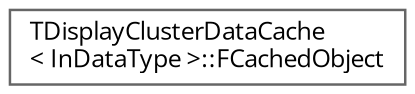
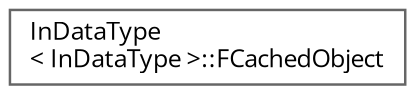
  digraph {
    rankdir=LR
    fontname="Open Sans"
-   n1 [color=grey40 fillcolor=white fontname="Open Sans" fontsize=10 height=0.2 label="TDisplayClusterDataCache\l\< InDataType \>::FCachedObject" shape=box style=filled width=0.4]
+   n1 [color=grey40 fillcolor=white fontname="Open Sans" fontsize=10 height=0.2 label="InDataType\l\< InDataType \>::FCachedObject" shape=box style=filled width=0.4]
  }
